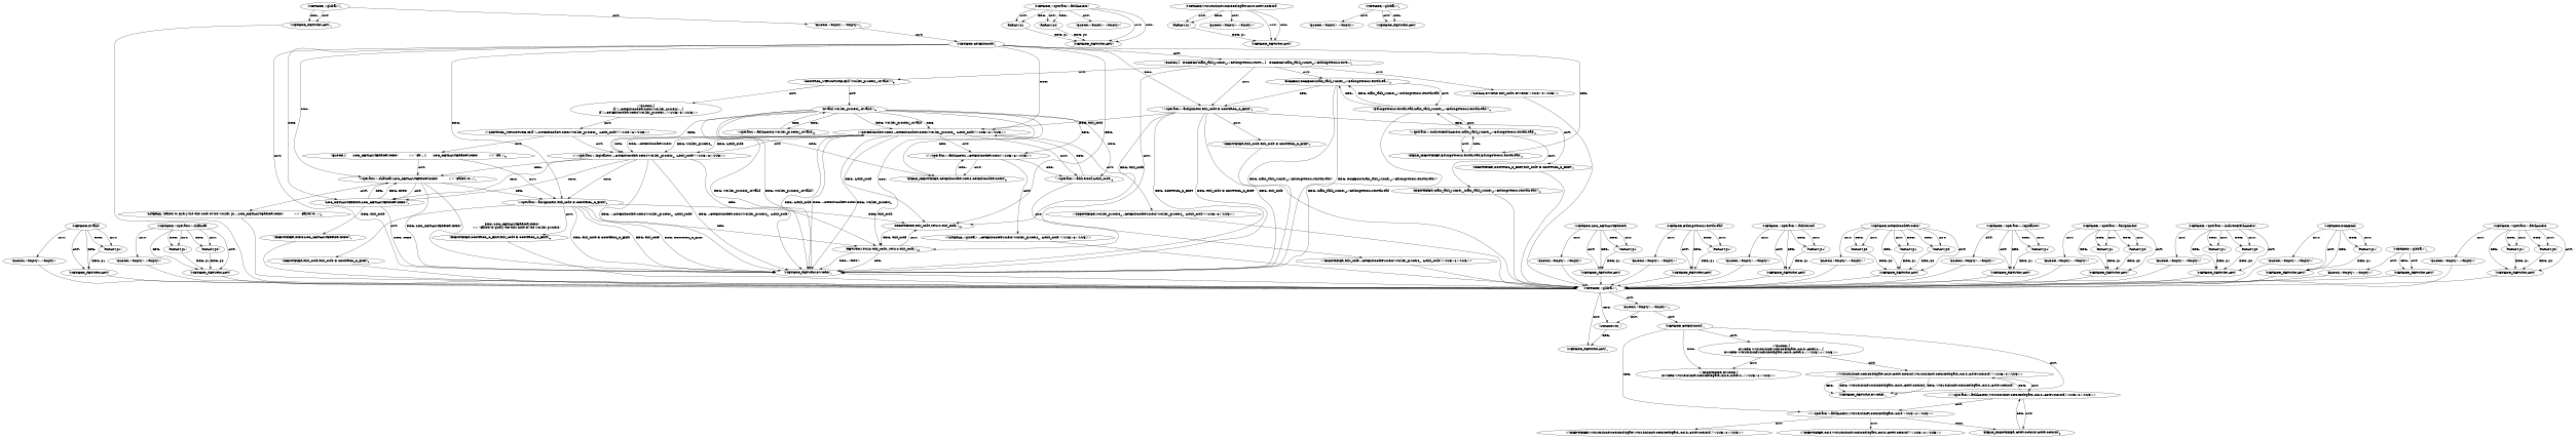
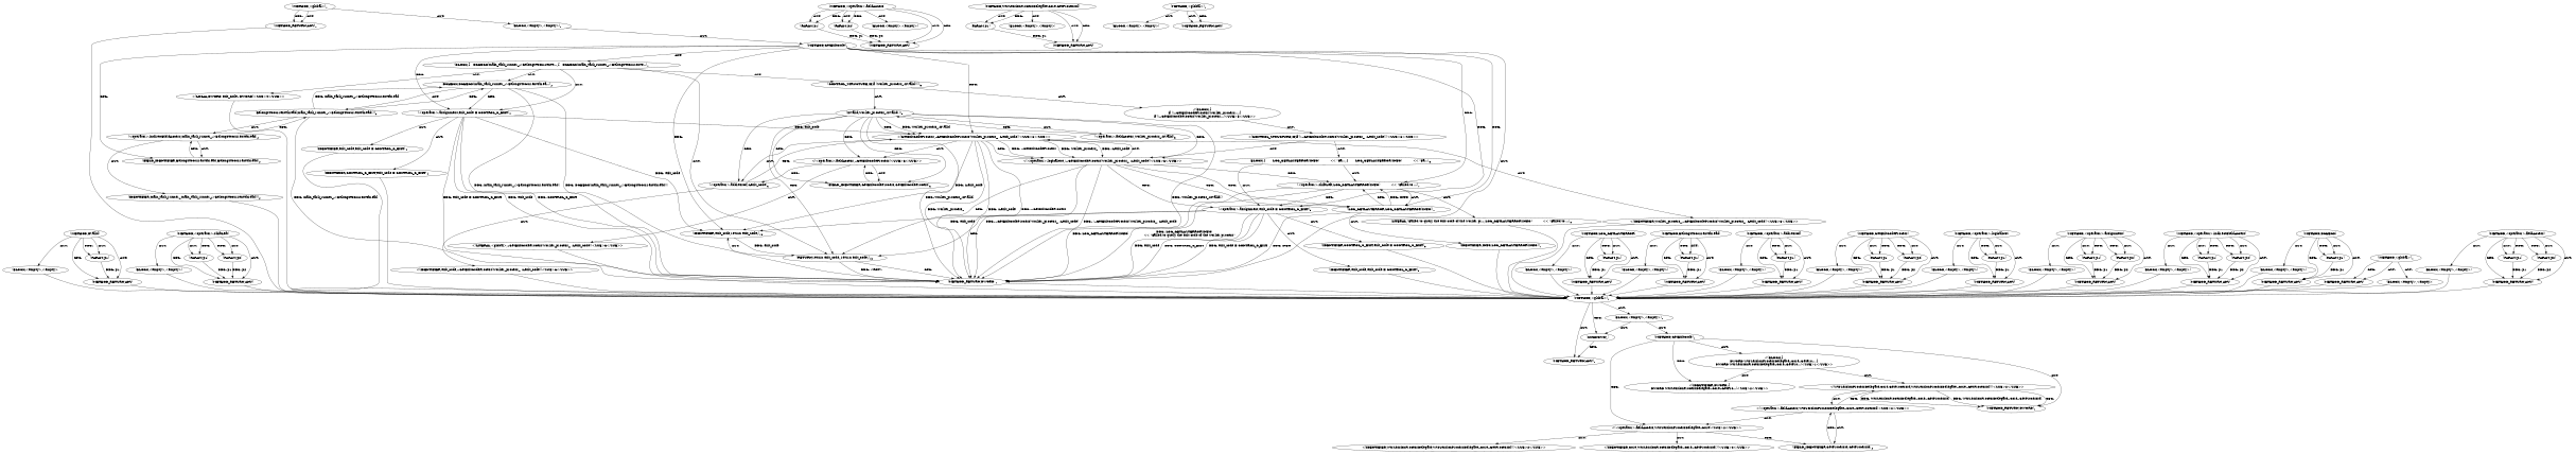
  digraph {
    n1 [label=<(METHOD,IsValid)>]
    n2 [label=<(PARAM,p1)>]
    n3 [label=<(BLOCK,&lt;empty&gt;,&lt;empty&gt;)>]
    n4 [label=<(METHOD_RETURN,ANY)>]
    n5 [label=<(METHOD,&lt;global&gt;)<SUB>1</SUB>>]
    n6 [label=<(BLOCK,&lt;empty&gt;,&lt;empty&gt;)<SUB>1</SUB>>]
    n7 [label=<(UNKNOWN,,)>]
    n8 [label=<(METHOD_RETURN,ANY)<SUB>1</SUB>>]
    n9 [label=<(METHOD,&lt;operator&gt;.shiftLeft)>]
    n10 [label=<(PARAM,p1)>]
    n11 [label=<(PARAM,p2)>]
    n12 [label=<(BLOCK,&lt;empty&gt;,&lt;empty&gt;)>]
    n13 [label=<(METHOD_RETURN,ANY)>]
    n14 [label=<(METHOD,&lt;global&gt;)<SUB>1</SUB>>]
    n15 [label=<(BLOCK,&lt;empty&gt;,&lt;empty&gt;)<SUB>1</SUB>>]
    n16 [label=<(METHOD_RETURN,ANY)<SUB>1</SUB>>]
    n17 [label=<(METHOD,GetExitCode)<SUB>1</SUB>>]
    n18 [label=<(BLOCK,{   DCHECK(main_task_runner_-&gt;BelongsToCurrentT...,{   DCHECK(main_task_runner_-&gt;BelongsToCurrentT...)<SUB>1</SUB>>]
    n19 [label=<(FIELD_IDENTIFIER,BelongsToCurrentThread,BelongsToCurrentThread)<SUB>2</SUB>>]
    n20 [label=<(&lt;operator&gt;.assignment,exit_code = CONTROL_C_EXIT)<SUB>4</SUB>>]
    n21 [label="<(GetExitCodeProcess,::GetExitCodeProcess(worker_process_, &amp;exit_code))<SUB>6</SUB>>"]
    n22 [label=<(&lt;operator&gt;.shiftLeft,LOG_GETLASTERROR(INFO)           &lt;&lt; &quot;Failed to ...)<SUB>7</SUB>>]
    n23 [label=<(LOG_GETLASTERROR,LOG_GETLASTERROR(INFO))<SUB>7</SUB>>]
    n24 [label=<(&lt;operator&gt;.assignment,exit_code = CONTROL_C_EXIT)<SUB>9</SUB>>]
    n25 [label=<(IDENTIFIER,exit_code,return exit_code;)<SUB>13</SUB>>]
    n26 [label=<(METHOD_RETURN,DWORD)<SUB>1</SUB>>]
    n27 [label=<(DCHECK,DCHECK(main_task_runner_-&gt;BelongsToCurrentThrea...)<SUB>2</SUB>>]
    n28 [label="<(LOCAL,DWORD exit_code: DWORD)<SUB>4</SUB>>"]
    n29 [label=<(CONTROL_STRUCTURE,IF,if (worker_process_.IsValid()))<SUB>5</SUB>>]
    n30 [label=<(RETURN,return exit_code;,return exit_code;)<SUB>13</SUB>>]
    n31 [label=<(&lt;operator&gt;.indirectFieldAccess,main_task_runner_-&gt;BelongsToCurrentThread)<SUB>2</SUB>>]
    n32 [label=<(IDENTIFIER,exit_code,exit_code = CONTROL_C_EXIT)<SUB>4</SUB>>]
    n33 [label=<(IDENTIFIER,CONTROL_C_EXIT,exit_code = CONTROL_C_EXIT)<SUB>4</SUB>>]
    n34 [label="<(&lt;operator&gt;.logicalNot,!::GetExitCodeProcess(worker_process_, &amp;exit_code))<SUB>6</SUB>>"]
    n35 [label="<(&lt;operator&gt;.fieldAccess,::GetExitCodeProcess)<SUB>6</SUB>>"]
    n36 [label=<(&lt;operator&gt;.addressOf,&amp;exit_code)<SUB>6</SUB>>]
    n37 [label="<(IDENTIFIER,worker_process_,::GetExitCodeProcess(worker_process_, &amp;exit_code))<SUB>6</SUB>>"]
    n38 [label=<(LITERAL,&quot;Failed to query the exit code of the worker pr...,LOG_GETLASTERROR(INFO)           &lt;&lt; &quot;Failed to ...)<SUB>8</SUB>>]
    n39 [label=<(IDENTIFIER,INFO,LOG_GETLASTERROR(INFO))<SUB>7</SUB>>]
    n40 [label=<(IDENTIFIER,exit_code,exit_code = CONTROL_C_EXIT)<SUB>9</SUB>>]
    n41 [label=<(IDENTIFIER,CONTROL_C_EXIT,exit_code = CONTROL_C_EXIT)<SUB>9</SUB>>]
    n42 [label=<(BelongsToCurrentThread,main_task_runner_-&gt;BelongsToCurrentThread())<SUB>2</SUB>>]
    n43 [label=<(IsValid,worker_process_.IsValid())<SUB>5</SUB>>]
    n44 [label="<(BLOCK,{\n     if (!::GetExitCodeProcess(worker_process...,{\n     if (!::GetExitCodeProcess(worker_process...)<SUB>5</SUB>>"]
    n45 [label=<(IDENTIFIER,main_task_runner_,main_task_runner_-&gt;BelongsToCurrentThread())<SUB>2</SUB>>]
    n46 [label=<(&lt;operator&gt;.fieldAccess,worker_process_.IsValid)<SUB>5</SUB>>]
    n47 [label=<(FIELD_IDENTIFIER,GetExitCodeProcess,GetExitCodeProcess)<SUB>6</SUB>>]
    n48 [label="<(CONTROL_STRUCTURE,IF,if (!::GetExitCodeProcess(worker_process_, &amp;exit_code)))<SUB>6</SUB>>"]
    n49 [label="<(LITERAL,&lt;global&gt;,::GetExitCodeProcess(worker_process_, &amp;exit_code))<SUB>6</SUB>>"]
    n50 [label="<(IDENTIFIER,exit_code,::GetExitCodeProcess(worker_process_, &amp;exit_code))<SUB>6</SUB>>"]
    n51 [label=<(BLOCK,{       LOG_GETLASTERROR(INFO)           &lt;&lt; &quot;Fa...,{       LOG_GETLASTERROR(INFO)           &lt;&lt; &quot;Fa...)<SUB>6</SUB>>]
    n52 [label=<(METHOD,LOG_GETLASTERROR)>]
    n53 [label=<(PARAM,p1)>]
    n54 [label=<(BLOCK,&lt;empty&gt;,&lt;empty&gt;)>]
    n55 [label=<(METHOD_RETURN,ANY)>]
    n56 [label=<(METHOD,BelongsToCurrentThread)>]
    n57 [label=<(PARAM,p1)>]
    n58 [label=<(BLOCK,&lt;empty&gt;,&lt;empty&gt;)>]
    n59 [label=<(METHOD_RETURN,ANY)>]
    n60 [label=<(METHOD,&lt;operator&gt;.addressOf)>]
    n61 [label=<(PARAM,p1)>]
    n62 [label=<(BLOCK,&lt;empty&gt;,&lt;empty&gt;)>]
    n63 [label=<(METHOD_RETURN,ANY)>]
    n64 [label=<(METHOD,GetExitCodeProcess)>]
    n65 [label=<(PARAM,p1)>]
    n66 [label=<(PARAM,p2)>]
-   n67 [label=<(PARAM,p3)>]
    n68 [label=<(BLOCK,&lt;empty&gt;,&lt;empty&gt;)>]
    n69 [label=<(METHOD_RETURN,ANY)>]
    n70 [label=<(METHOD,&lt;operator&gt;.logicalNot)>]
    n71 [label=<(PARAM,p1)>]
    n72 [label=<(BLOCK,&lt;empty&gt;,&lt;empty&gt;)>]
    n73 [label=<(METHOD_RETURN,ANY)>]
    n74 [label=<(METHOD,&lt;operator&gt;.assignment)>]
    n75 [label=<(PARAM,p1)>]
    n76 [label=<(PARAM,p2)>]
    n77 [label=<(BLOCK,&lt;empty&gt;,&lt;empty&gt;)>]
    n78 [label=<(METHOD_RETURN,ANY)>]
    n79 [label=<(METHOD,&lt;operator&gt;.indirectFieldAccess)>]
    n80 [label=<(PARAM,p1)>]
    n81 [label=<(PARAM,p2)>]
    n82 [label=<(BLOCK,&lt;empty&gt;,&lt;empty&gt;)>]
    n83 [label=<(METHOD_RETURN,ANY)>]
    n84 [label=<(METHOD,DCHECK)>]
    n85 [label=<(PARAM,p1)>]
    n86 [label=<(BLOCK,&lt;empty&gt;,&lt;empty&gt;)>]
    n87 [label=<(METHOD_RETURN,ANY)>]
    n88 [label=<(METHOD,&lt;global&gt;)<SUB>1</SUB>>]
    n89 [label=<(BLOCK,&lt;empty&gt;,&lt;empty&gt;)>]
    n90 [label=<(METHOD_RETURN,ANY)>]
    n91 [label=<(METHOD,&lt;operator&gt;.fieldAccess)>]
    n92 [label=<(PARAM,p1)>]
    n93 [label=<(PARAM,p2)>]
    n94 [label=<(BLOCK,&lt;empty&gt;,&lt;empty&gt;)>]
    n95 [label=<(METHOD_RETURN,ANY)>]
    n96 [label=<(METHOD,GetExitCode)<SUB>1</SUB>>]
    n97 [label="<(BLOCK,{\nDWORD WtsSessionProcessDelegate::Core::GetPro...,{\nDWORD WtsSessionProcessDelegate::Core::GetPro...)<SUB>1</SUB>>"]
    n98 [label="<(IDENTIFIER,DWORD,{\nDWORD WtsSessionProcessDelegate::Core::GetPro...)<SUB>2</SUB>>"]
    n99 [label="<(&lt;operator&gt;.fieldAccess,WtsSessionProcessDelegate::Core)<SUB>2</SUB>>"]
    n100 [label=<(METHOD_RETURN,DWORD)<SUB>1</SUB>>]
    n101 [label="<(WtsSessionProcessDelegate.Core.GetProcessId,WtsSessionProcessDelegate::Core::GetProcessId())<SUB>2</SUB>>"]
    n102 [label=<(FIELD_IDENTIFIER,GetProcessId,GetProcessId)<SUB>2</SUB>>]
    n103 [label="<(IDENTIFIER,WtsSessionProcessDelegate,WtsSessionProcessDelegate::Core::GetProcessId())<SUB>2</SUB>>"]
    n104 [label="<(IDENTIFIER,Core,WtsSessionProcessDelegate::Core::GetProcessId())<SUB>2</SUB>>"]
    n105 [label="<(&lt;operator&gt;.fieldAccess,WtsSessionProcessDelegate::Core::GetProcessId)<SUB>2</SUB>>"]
    n106 [label=<(METHOD,&lt;operator&gt;.fieldAccess)>]
    n107 [label=<(PARAM,p1)>]
    n108 [label=<(PARAM,p2)>]
    n109 [label=<(BLOCK,&lt;empty&gt;,&lt;empty&gt;)>]
    n110 [label=<(METHOD_RETURN,ANY)>]
    n111 [label=<(METHOD,WtsSessionProcessDelegate.Core.GetProcessId)>]
    n112 [label=<(PARAM,p1)>]
    n113 [label=<(BLOCK,&lt;empty&gt;,&lt;empty&gt;)>]
    n114 [label=<(METHOD_RETURN,ANY)>]
    n115 [label=<(METHOD,&lt;global&gt;)<SUB>1</SUB>>]
    n116 [label=<(BLOCK,&lt;empty&gt;,&lt;empty&gt;)>]
    n117 [label=<(METHOD_RETURN,ANY)>]
    n1 -> n2 [label="AST: "]
    n1 -> n2 [label="DDG: "]
    n1 -> n3 [label="AST: "]
    n1 -> n4 [label="AST: "]
    n1 -> n4 [label="CFG: "]
    n2 -> n4 [label="DDG: p1"]
    n3 -> n5
    n4 -> n5
    n5 -> n6 [label="AST: "]
    n5 -> n7 [label="CFG: "]
    n5 -> n8 [label="AST: "]
    n6 -> n7 [label="AST: "]
    n6 -> n96 [label="AST: "]
    n7 -> n8 [label="CFG: "]
    n9 -> n10 [label="AST: "]
    n9 -> n10 [label="DDG: "]
    n9 -> n11 [label="AST: "]
    n9 -> n11 [label="DDG: "]
    n9 -> n12 [label="AST: "]
    n9 -> n13 [label="AST: "]
    n9 -> n13 [label="CFG: "]
    n10 -> n13 [label="DDG: p1"]
    n11 -> n13 [label="DDG: p2"]
    n12 -> n5
    n13 -> n5
    n14 -> n15 [label="AST: "]
    n14 -> n16 [label="AST: "]
    n14 -> n16 [label="CFG: "]
    n15 -> n17 [label="AST: "]
    n16 -> n5
    n17 -> n18 [label="AST: "]
    n17 -> n19 [label="CFG: "]
    n17 -> n20 [label="DDG: "]
    n17 -> n21 [label="DDG: "]
    n17 -> n22 [label="DDG: "]
    n17 -> n23 [label="DDG: "]
    n17 -> n24 [label="DDG: "]
    n17 -> n25 [label="DDG: "]
    n17 -> n26 [label="AST: "]
    n18 -> n20 [label="AST: "]
    n18 -> n27 [label="AST: "]
    n18 -> n28 [label="AST: "]
    n18 -> n29 [label="AST: "]
    n18 -> n30 [label="AST: "]
    n19 -> n31 [label="CFG: "]
    n20 -> n21 [label="DDG: exit_code"]
    n20 -> n25 [label="DDG: exit_code"]
    n20 -> n26 [label="DDG: exit_code"]
    n20 -> n26 [label="DDG: CONTROL_C_EXIT"]
    n20 -> n26 [label="DDG: exit_code = CONTROL_C_EXIT"]
    n20 -> n32 [label="AST: "]
    n20 -> n33 [label="AST: "]
    n21 -> n25 [label="DDG: &amp;exit_code"]
    n21 -> n26 [label="DDG: ::GetExitCodeProcess"]
    n21 -> n26 [label="DDG: worker_process_"]
    n21 -> n26 [label="DDG: &amp;exit_code"]
    n21 -> n34 [label="CFG: "]
    n21 -> n34 [label="DDG: ::GetExitCodeProcess"]
    n21 -> n34 [label="DDG: worker_process_"]
    n21 -> n34 [label="DDG: &amp;exit_code"]
    n21 -> n35 [label="AST: "]
    n21 -> n36 [label="AST: "]
    n21 -> n37 [label="AST: "]
    n22 -> n23 [label="AST: "]
    n22 -> n24 [label="CFG: "]
    n22 -> n26 [label="DDG: LOG_GETLASTERROR(INFO)"]
    n22 -> n26 [label="DDG: LOG_GETLASTERROR(INFO)\n          &lt;&lt; &quot;Failed to query the exit code of the worker process&quot;"]
    n22 -> n38 [label="AST: "]
    n23 -> n22 [label="CFG: "]
    n23 -> n22 [label="DDG: INFO"]
    n23 -> n26 [label="DDG: INFO"]
-   n23 -> n39 [label="DDG: exit_code"]
+   n23 -> n39 [label="AST: "]
    n24 -> n25 [label="DDG: exit_code"]
    n24 -> n26 [label="DDG: exit_code"]
    n24 -> n26 [label="DDG: CONTROL_C_EXIT"]
    n24 -> n26 [label="DDG: exit_code = CONTROL_C_EXIT"]
    n24 -> n30 [label="CFG: "]
    n24 -> n40 [label="AST: "]
    n24 -> n41 [label="AST: "]
    n25 -> n30 [label="DDG: exit_code"]
    n26 -> n5
    n27 -> n20 [label="CFG: "]
    n27 -> n26 [label="DDG: main_task_runner_-&gt;BelongsToCurrentThread()"]
    n27 -> n26 [label="DDG: DCHECK(main_task_runner_-&gt;BelongsToCurrentThread())"]
    n27 -> n42 [label="AST: "]
    n28 -> n5
    n29 -> n43 [label="AST: "]
    n29 -> n44 [label="AST: "]
    n30 -> n25 [label="AST: "]
    n30 -> n26 [label="CFG: "]
    n30 -> n26 [label="DDG: &lt;RET&gt;"]
    n31 -> n19 [label="AST: "]
    n31 -> n42 [label="CFG: "]
    n31 -> n45 [label="AST: "]
    n32 -> n5
    n33 -> n5
    n34 -> n21 [label="AST: "]
    n34 -> n22 [label="CDG: "]
    n34 -> n23 [label="CFG: "]
    n34 -> n23 [label="CDG: "]
    n34 -> n24 [label="CDG: "]
    n34 -> n26 [label="DDG: ::GetExitCodeProcess(worker_process_, &amp;exit_code)"]
    n34 -> n26 [label="DDG: !::GetExitCodeProcess(worker_process_, &amp;exit_code)"]
    n34 -> n30 [label="CFG: "]
    n35 -> n36 [label="CFG: "]
    n35 -> n47 [label="AST: "]
    n35 -> n49 [label="AST: "]
    n36 -> n21 [label="CFG: "]
    n36 -> n50 [label="AST: "]
    n37 -> n5
    n38 -> n5
    n39 -> n5
    n40 -> n5
    n41 -> n5
    n42 -> n26 [label="DDG: main_task_runner_-&gt;BelongsToCurrentThread"]
    n42 -> n27 [label="CFG: "]
    n42 -> n27 [label="DDG: main_task_runner_-&gt;BelongsToCurrentThread"]
    n42 -> n31 [label="AST: "]
    n43 -> n21 [label="DDG: worker_process_.IsValid"]
    n43 -> n21 [label="CDG: "]
    n43 -> n26 [label="DDG: worker_process_.IsValid"]
    n43 -> n26 [label="DDG: worker_process_.IsValid()"]
    n43 -> n30 [label="CFG: "]
    n43 -> n34 [label="CDG: "]
    n43 -> n35 [label="CDG: "]
    n43 -> n36 [label="CDG: "]
-   n43 -> n46 [label="CDG: "]
+   n43 -> n46 [label="AST: "]
    n43 -> n47 [label="CFG: "]
    n43 -> n47 [label="CDG: "]
    n44 -> n48 [label="AST: "]
    n45 -> n5
    n46 -> n43 [label="CFG: "]
    n47 -> n35 [label="CFG: "]
    n48 -> n34 [label="AST: "]
    n48 -> n51 [label="AST: "]
    n49 -> n5
    n50 -> n5
    n51 -> n22 [label="AST: "]
    n51 -> n24 [label="AST: "]
    n52 -> n53 [label="AST: "]
    n52 -> n53 [label="DDG: "]
    n52 -> n54 [label="AST: "]
    n52 -> n55 [label="AST: "]
    n52 -> n55 [label="CFG: "]
    n53 -> n55 [label="DDG: p1"]
    n54 -> n5
    n55 -> n5
    n56 -> n57 [label="AST: "]
    n56 -> n57 [label="DDG: "]
    n56 -> n58 [label="AST: "]
    n56 -> n59 [label="AST: "]
    n56 -> n59 [label="CFG: "]
    n57 -> n59 [label="DDG: p1"]
    n58 -> n5
    n59 -> n5
    n60 -> n61 [label="AST: "]
    n60 -> n61 [label="DDG: "]
    n60 -> n62 [label="AST: "]
    n60 -> n63 [label="AST: "]
    n60 -> n63 [label="CFG: "]
    n61 -> n63 [label="DDG: p1"]
    n62 -> n5
    n63 -> n5
    n64 -> n65 [label="AST: "]
    n64 -> n65 [label="DDG: "]
    n64 -> n66 [label="AST: "]
    n64 -> n66 [label="DDG: "]
-   n64 -> n67 [label="AST: "]
-   n64 -> n67 [label="DDG: "]
    n64 -> n68 [label="AST: "]
    n64 -> n69 [label="AST: "]
    n64 -> n69 [label="CFG: "]
    n65 -> n69 [label="DDG: p1"]
    n66 -> n69 [label="DDG: p2"]
-   n67 -> n69 [label="DDG: p3"]
    n68 -> n5
    n69 -> n5
    n70 -> n71 [label="AST: "]
    n70 -> n71 [label="DDG: "]
    n70 -> n72 [label="AST: "]
    n70 -> n73 [label="AST: "]
    n70 -> n73 [label="CFG: "]
    n71 -> n73 [label="DDG: p1"]
    n72 -> n5
    n73 -> n5
    n74 -> n75 [label="AST: "]
    n74 -> n75 [label="DDG: "]
    n74 -> n76 [label="AST: "]
    n74 -> n76 [label="DDG: "]
    n74 -> n77 [label="AST: "]
    n74 -> n78 [label="AST: "]
    n74 -> n78 [label="CFG: "]
    n75 -> n78 [label="DDG: p1"]
    n76 -> n78 [label="DDG: p2"]
    n77 -> n5
    n78 -> n5
    n79 -> n80 [label="AST: "]
    n79 -> n80 [label="DDG: "]
    n79 -> n81 [label="AST: "]
    n79 -> n81 [label="DDG: "]
    n79 -> n82 [label="AST: "]
    n79 -> n83 [label="AST: "]
    n79 -> n83 [label="CFG: "]
    n80 -> n83 [label="DDG: p1"]
    n81 -> n83 [label="DDG: p2"]
    n82 -> n5
    n83 -> n5
    n84 -> n85 [label="AST: "]
    n84 -> n85 [label="DDG: "]
    n84 -> n86 [label="AST: "]
    n84 -> n87 [label="AST: "]
    n84 -> n87 [label="CFG: "]
    n85 -> n87 [label="DDG: p1"]
    n86 -> n5
    n87 -> n5
    n88 -> n89 [label="AST: "]
    n88 -> n90 [label="AST: "]
    n88 -> n90 [label="CFG: "]
    n89 -> n5
    n90 -> n5
    n91 -> n92 [label="AST: "]
    n91 -> n92 [label="DDG: "]
    n91 -> n93 [label="AST: "]
    n91 -> n93 [label="DDG: "]
    n91 -> n94 [label="AST: "]
    n91 -> n95 [label="AST: "]
    n91 -> n95 [label="CFG: "]
    n92 -> n95 [label="DDG: p1"]
    n93 -> n95 [label="DDG: p2"]
    n94 -> n5
    n95 -> n5
    n96 -> n97 [label="AST: "]
    n96 -> n98 [label="DDG: "]
    n96 -> n99 [label="CFG: "]
    n96 -> n100 [label="AST: "]
    n97 -> n98 [label="AST: "]
    n97 -> n101 [label="AST: "]
    n99 -> n102 [label="CFG: "]
    n99 -> n103 [label="AST: "]
    n99 -> n104 [label="AST: "]
    n101 -> n100 [label="CFG: "]
    n101 -> n100 [label="DDG: WtsSessionProcessDelegate::Core::GetProcessId"]
    n101 -> n100 [label="DDG: WtsSessionProcessDelegate::Core::GetProcessId()"]
    n101 -> n105 [label="AST: "]
    n102 -> n105 [label="CFG: "]
    n105 -> n99 [label="AST: "]
    n105 -> n101 [label="CFG: "]
    n105 -> n102 [label="AST: "]
    n106 -> n107 [label="AST: "]
    n106 -> n107 [label="DDG: "]
    n106 -> n108 [label="AST: "]
    n106 -> n108 [label="DDG: "]
    n106 -> n109 [label="AST: "]
    n106 -> n110 [label="AST: "]
    n106 -> n110 [label="CFG: "]
    n107 -> n110 [label="DDG: p1"]
    n108 -> n110 [label="DDG: p2"]
    n111 -> n112 [label="AST: "]
    n111 -> n112 [label="DDG: "]
    n111 -> n113 [label="AST: "]
    n111 -> n114 [label="AST: "]
    n111 -> n114 [label="CFG: "]
    n112 -> n114 [label="DDG: p1"]
    n115 -> n116 [label="AST: "]
    n115 -> n117 [label="AST: "]
    n115 -> n117 [label="CFG: "]
  }
